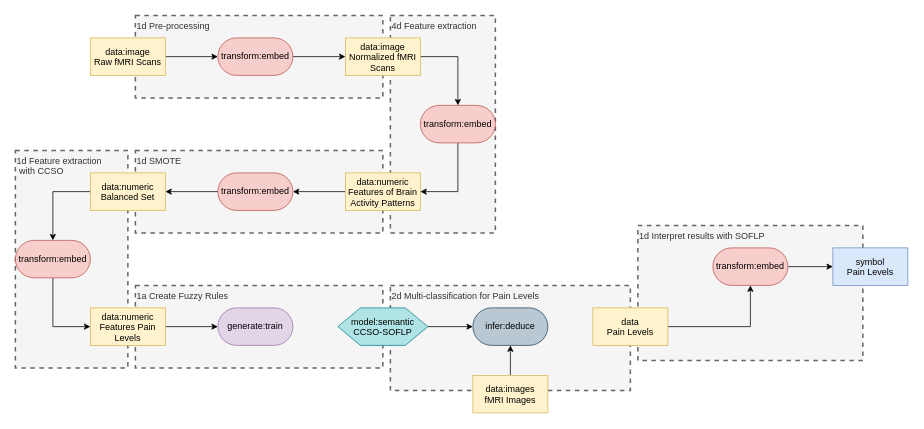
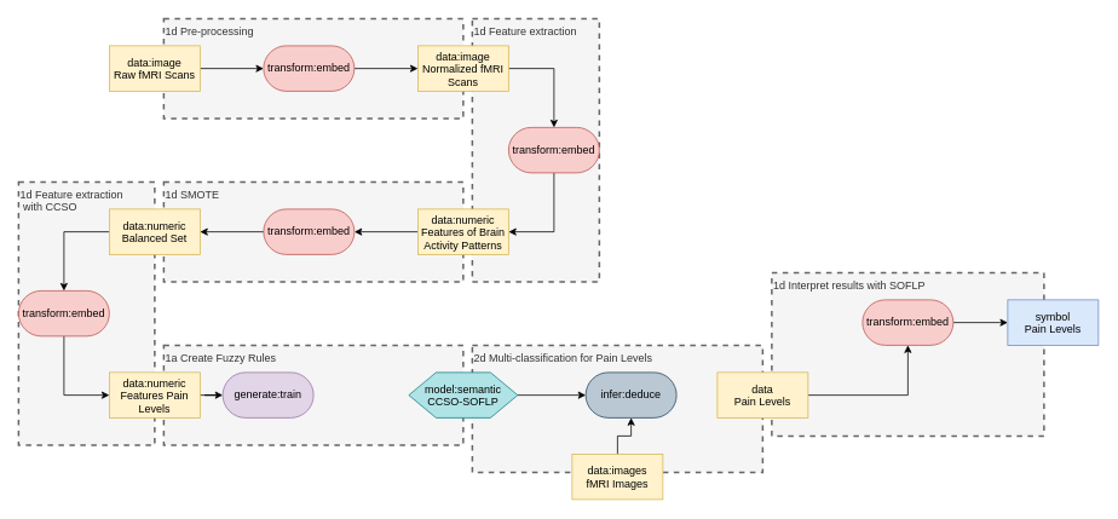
  <mxCell id="0" />
  <mxCell id="1" parent="0" />
  <mxCell id="2" value="1d Interpret results with SOFLP" style="text;html=1;align=left;verticalAlign=top;whiteSpace=wrap;rounded=0;dashed=1;fillColor=#f5f5f5;fontColor=#333333;strokeColor=#666666;strokeWidth=2;fontFamily=Helvetica;fontSize=12;horizontal=1;" name="text" vertex="1" parent="1"><mxGeometry x="850" y="300" width="300" height="180" as="geometry" /></mxCell>
  <mxCell id="3" value="&lt;div&gt;2d Multi-classification for Pain Levels&lt;/div&gt;" style="text;html=1;align=left;verticalAlign=top;whiteSpace=wrap;rounded=0;dashed=1;fillColor=#f5f5f5;fontColor=#333333;strokeColor=#666666;strokeWidth=2;horizontal=1;" name="text" vertex="1" parent="1"><mxGeometry x="520" y="380" width="320" height="140" as="geometry" /></mxCell>
  <mxCell id="4" value="1a Create Fuzzy Rules" style="text;html=1;align=left;verticalAlign=top;whiteSpace=wrap;rounded=0;dashed=1;fillColor=#f5f5f5;fontColor=#333333;strokeColor=#666666;strokeWidth=2;horizontal=1;" name="text" vertex="1" parent="1"><mxGeometry x="180" y="380" width="330" height="110" as="geometry" /></mxCell>
  <mxCell id="5" value="&lt;div align=&quot;left&quot;&gt;1d Feature extraction&lt;/div&gt;&amp;nbsp;with CCSO" style="text;html=1;align=left;verticalAlign=top;whiteSpace=wrap;rounded=0;dashed=1;fillColor=#f5f5f5;fontColor=#333333;strokeColor=#666666;strokeWidth=2;fontFamily=Helvetica;fontSize=12;horizontal=1;" name="text" vertex="1" parent="1"><mxGeometry x="20" y="200" width="150" height="290" as="geometry" /></mxCell>
  <mxCell id="6" value="&lt;div&gt;1d SMOTE&lt;/div&gt;" style="text;html=1;align=left;verticalAlign=top;whiteSpace=wrap;rounded=0;dashed=1;fillColor=#f5f5f5;fontColor=#333333;strokeColor=#666666;strokeWidth=2;horizontal=1;" name="text" vertex="1" parent="1"><mxGeometry x="180" y="200" width="330" height="110" as="geometry" /></mxCell>
- <mxCell id="7" value="&lt;div align=&quot;left&quot;&gt;4d Feature extraction&lt;/div&gt;" style="text;html=1;align=left;verticalAlign=top;whiteSpace=wrap;rounded=0;dashed=1;fillColor=#f5f5f5;fontColor=#333333;strokeColor=#666666;strokeWidth=2;fontFamily=Helvetica;fontSize=12;horizontal=1;" name="text" vertex="1" parent="1"><mxGeometry x="520" y="20" width="140" height="290" as="geometry" /></mxCell>
+ <mxCell id="7" value="&lt;div align=&quot;left&quot;&gt;1d Feature extraction&lt;/div&gt;" style="text;html=1;align=left;verticalAlign=top;whiteSpace=wrap;rounded=0;dashed=1;fillColor=#f5f5f5;fontColor=#333333;strokeColor=#666666;strokeWidth=2;fontFamily=Helvetica;fontSize=12;horizontal=1;" name="text" vertex="1" parent="1"><mxGeometry x="520" y="20" width="140" height="290" as="geometry" /></mxCell>
  <mxCell id="8" value="&lt;div&gt;1d Pre-processing&lt;/div&gt;" style="text;html=1;align=left;verticalAlign=top;whiteSpace=wrap;rounded=0;dashed=1;fillColor=#f5f5f5;fontColor=#333333;strokeColor=#666666;strokeWidth=2;horizontal=1;" name="text" vertex="1" parent="1"><mxGeometry x="180" y="20" width="330" height="110" as="geometry" /></mxCell>
  <mxCell id="9" style="edgeStyle=orthogonalEdgeStyle;rounded=0;orthogonalLoop=1;jettySize=auto;html=1;entryX=0;entryY=0.5;entryDx=0;entryDy=0;" edge="1" parent="1" source="10" target="12"><mxGeometry relative="1" as="geometry" /></mxCell>
  <mxCell id="10" value="data:image&#10;Raw fMRI Scans" style="rectangle;fillColor=#fff2cc;strokeColor=#d6b656;" name="data" vertex="1" parent="1"><mxGeometry x="120" y="50" width="100" height="50" as="geometry" /></mxCell>
  <mxCell id="11" style="edgeStyle=orthogonalEdgeStyle;rounded=0;orthogonalLoop=1;jettySize=auto;html=1;entryX=0;entryY=0.5;entryDx=0;entryDy=0;" edge="1" parent="1" source="12" target="14"><mxGeometry relative="1" as="geometry" /></mxCell>
  <mxCell id="12" value="transform:embed" style="rounded=1;whiteSpace=wrap;html=1;arcSize=50;fillColor=#f8cecc;strokeColor=#b85450;" name="transform" vertex="1" parent="1"><mxGeometry x="290" y="50" width="100" height="50" as="geometry" /></mxCell>
  <mxCell id="13" style="edgeStyle=orthogonalEdgeStyle;rounded=0;orthogonalLoop=1;jettySize=auto;html=1;exitX=1;exitY=0.5;exitDx=0;exitDy=0;entryX=0.5;entryY=0;entryDx=0;entryDy=0;fontFamily=Helvetica;fontSize=12;fontColor=#333333;horizontal=1;" edge="1" parent="1" source="14" target="16"><mxGeometry relative="1" as="geometry" /></mxCell>
  <mxCell id="14" value="data:image&#10;Normalized fMRI&#10;Scans" style="rectangle;fillColor=#fff2cc;strokeColor=#d6b656;" name="data" vertex="1" parent="1"><mxGeometry x="460" y="50" width="100" height="50" as="geometry" /></mxCell>
  <mxCell id="15" style="edgeStyle=orthogonalEdgeStyle;rounded=0;orthogonalLoop=1;jettySize=auto;html=1;exitX=0.5;exitY=1;exitDx=0;exitDy=0;entryX=1;entryY=0.5;entryDx=0;entryDy=0;" edge="1" parent="1" source="16" target="18"><mxGeometry relative="1" as="geometry" /></mxCell>
  <mxCell id="16" value="transform:embed" style="rounded=1;whiteSpace=wrap;html=1;arcSize=50;fillColor=#f8cecc;strokeColor=#b85450;" name="transform" vertex="1" parent="1"><mxGeometry x="560" y="140" width="100" height="50" as="geometry" /></mxCell>
  <mxCell id="17" style="edgeStyle=orthogonalEdgeStyle;rounded=0;orthogonalLoop=1;jettySize=auto;html=1;exitX=0;exitY=0.5;exitDx=0;exitDy=0;entryX=1;entryY=0.5;entryDx=0;entryDy=0;" edge="1" parent="1" source="18" target="20"><mxGeometry relative="1" as="geometry" /></mxCell>
  <mxCell id="18" value="data:numeric&#10;Features of Brain&#10;Activity Patterns" style="rectangle;fillColor=#fff2cc;strokeColor=#d6b656;" name="data" vertex="1" parent="1"><mxGeometry x="460" y="230" width="100" height="50" as="geometry" /></mxCell>
  <mxCell id="19" style="edgeStyle=orthogonalEdgeStyle;rounded=0;orthogonalLoop=1;jettySize=auto;html=1;entryX=1;entryY=0.5;entryDx=0;entryDy=0;" edge="1" parent="1" source="20" target="22"><mxGeometry relative="1" as="geometry" /></mxCell>
  <mxCell id="20" value="transform:embed" style="rounded=1;whiteSpace=wrap;html=1;arcSize=50;fillColor=#f8cecc;strokeColor=#b85450;" name="transform" vertex="1" parent="1"><mxGeometry x="290" y="230" width="100" height="50" as="geometry" /></mxCell>
  <mxCell id="21" style="edgeStyle=orthogonalEdgeStyle;rounded=0;orthogonalLoop=1;jettySize=auto;html=1;exitX=0;exitY=0.5;exitDx=0;exitDy=0;entryX=0.5;entryY=0;entryDx=0;entryDy=0;" edge="1" parent="1" source="22" target="24"><mxGeometry relative="1" as="geometry" /></mxCell>
  <mxCell id="22" value="data:numeric&#10;Balanced Set" style="rectangle;fillColor=#fff2cc;strokeColor=#d6b656;" name="data" vertex="1" parent="1"><mxGeometry x="120" y="230" width="100" height="50" as="geometry" /></mxCell>
  <mxCell id="23" style="edgeStyle=orthogonalEdgeStyle;rounded=0;orthogonalLoop=1;jettySize=auto;html=1;exitX=0.5;exitY=1;exitDx=0;exitDy=0;entryX=0;entryY=0.5;entryDx=0;entryDy=0;" edge="1" parent="1" source="24" target="26"><mxGeometry relative="1" as="geometry" /></mxCell>
  <mxCell id="24" value="transform:embed" style="rounded=1;whiteSpace=wrap;html=1;arcSize=50;fillColor=#f8cecc;strokeColor=#b85450;" name="transform" vertex="1" parent="1"><mxGeometry x="20" y="320" width="100" height="50" as="geometry" /></mxCell>
  <mxCell id="25" style="edgeStyle=orthogonalEdgeStyle;rounded=0;orthogonalLoop=1;jettySize=auto;html=1;entryX=0;entryY=0.5;entryDx=0;entryDy=0;" edge="1" parent="1" source="26" target="27"><mxGeometry relative="1" as="geometry" /></mxCell>
  <mxCell id="26" value="data:numeric&#10;Features Pain&#10;Levels" style="rectangle;fillColor=#fff2cc;strokeColor=#d6b656;" name="data" vertex="1" parent="1"><mxGeometry x="120" y="410" width="100" height="50" as="geometry" /></mxCell>
- <mxCell id="27" value="generate:train" style="rounded=1;whiteSpace=wrap;html=1;arcSize=50;fillColor=#e1d5e7;strokeColor=#9673a6;" name="generate:train" vertex="1" parent="1"><mxGeometry x="290" y="410" width="100" height="50" as="geometry" /></mxCell>
+ <mxCell id="27" value="generate:train" style="rounded=1;whiteSpace=wrap;html=1;arcSize=50;fillColor=#e1d5e7;strokeColor=#9673a6;" name="generate:train" vertex="1" parent="1"><mxGeometry x="245" y="410" width="100" height="50" as="geometry" /></mxCell>
  <mxCell id="28" style="edgeStyle=orthogonalEdgeStyle;rounded=0;orthogonalLoop=1;jettySize=auto;html=1;exitX=1;exitY=0.5;exitDx=0;exitDy=0;entryX=0;entryY=0.5;entryDx=0;entryDy=0;" edge="1" parent="1" source="29" target="30"><mxGeometry relative="1" as="geometry" /></mxCell>
  <mxCell id="29" value="model:semantic&#10;CCSO-SOFLP" style="shape=hexagon;perimeter=hexagonPerimeter2;fillColor=#b0e3e6;strokeColor=#0e8088;" name="model" vertex="1" parent="1"><mxGeometry x="450" y="410" width="120" height="50" as="geometry" /></mxCell>
- <mxCell id="30" value="infer:deduce" style="rounded=1;whiteSpace=wrap;html=1;arcSize=50;fillColor=#bac8d3;strokeColor=#23445d;" name="infer:deduce" vertex="1" parent="1"><mxGeometry x="630" y="410" width="100" height="50" as="geometry" /></mxCell>
+ <mxCell id="30" value="infer:deduce" style="rounded=1;whiteSpace=wrap;html=1;arcSize=50;fillColor=#bac8d3;strokeColor=#23445d;" name="infer:deduce" vertex="1" parent="1"><mxGeometry x="645" y="410" width="100" height="50" as="geometry" /></mxCell>
  <mxCell id="31" style="edgeStyle=orthogonalEdgeStyle;rounded=0;orthogonalLoop=1;jettySize=auto;html=1;entryX=0.5;entryY=1;entryDx=0;entryDy=0;" edge="1" parent="1" source="32" target="36"><mxGeometry relative="1" as="geometry" /></mxCell>
  <mxCell id="32" value="data&#10;Pain Levels" style="rectangle;fillColor=#fff2cc;strokeColor=#d6b656;" name="data" vertex="1" parent="1"><mxGeometry x="790" y="410" width="100" height="50" as="geometry" /></mxCell>
  <mxCell id="33" style="edgeStyle=orthogonalEdgeStyle;rounded=0;orthogonalLoop=1;jettySize=auto;html=1;exitX=0.5;exitY=0;exitDx=0;exitDy=0;entryX=0.5;entryY=1;entryDx=0;entryDy=0;" edge="1" parent="1" source="34" target="30"><mxGeometry relative="1" as="geometry" /></mxCell>
  <mxCell id="34" value="data:images&#10;fMRI Images" style="rectangle;fillColor=#fff2cc;strokeColor=#d6b656;" name="data" vertex="1" parent="1"><mxGeometry x="630" y="500" width="100" height="50" as="geometry" /></mxCell>
  <mxCell id="35" style="edgeStyle=orthogonalEdgeStyle;rounded=0;orthogonalLoop=1;jettySize=auto;html=1;exitX=1;exitY=0.5;exitDx=0;exitDy=0;entryX=0;entryY=0.5;entryDx=0;entryDy=0;" edge="1" parent="1" source="36" target="37"><mxGeometry relative="1" as="geometry" /></mxCell>
  <mxCell id="36" value="transform:embed" style="rounded=1;whiteSpace=wrap;html=1;arcSize=50;fillColor=#f8cecc;strokeColor=#b85450;" name="transform" vertex="1" parent="1"><mxGeometry x="950" y="330" width="100" height="50" as="geometry" /></mxCell>
  <mxCell id="37" value="symbol&#10;Pain Levels" style="rectangle;fillColor=#dae8fc;strokeColor=#6c8ebf;" name="symbol" vertex="1" parent="1"><mxGeometry x="1110" y="330" width="100" height="50" as="geometry" /></mxCell>
